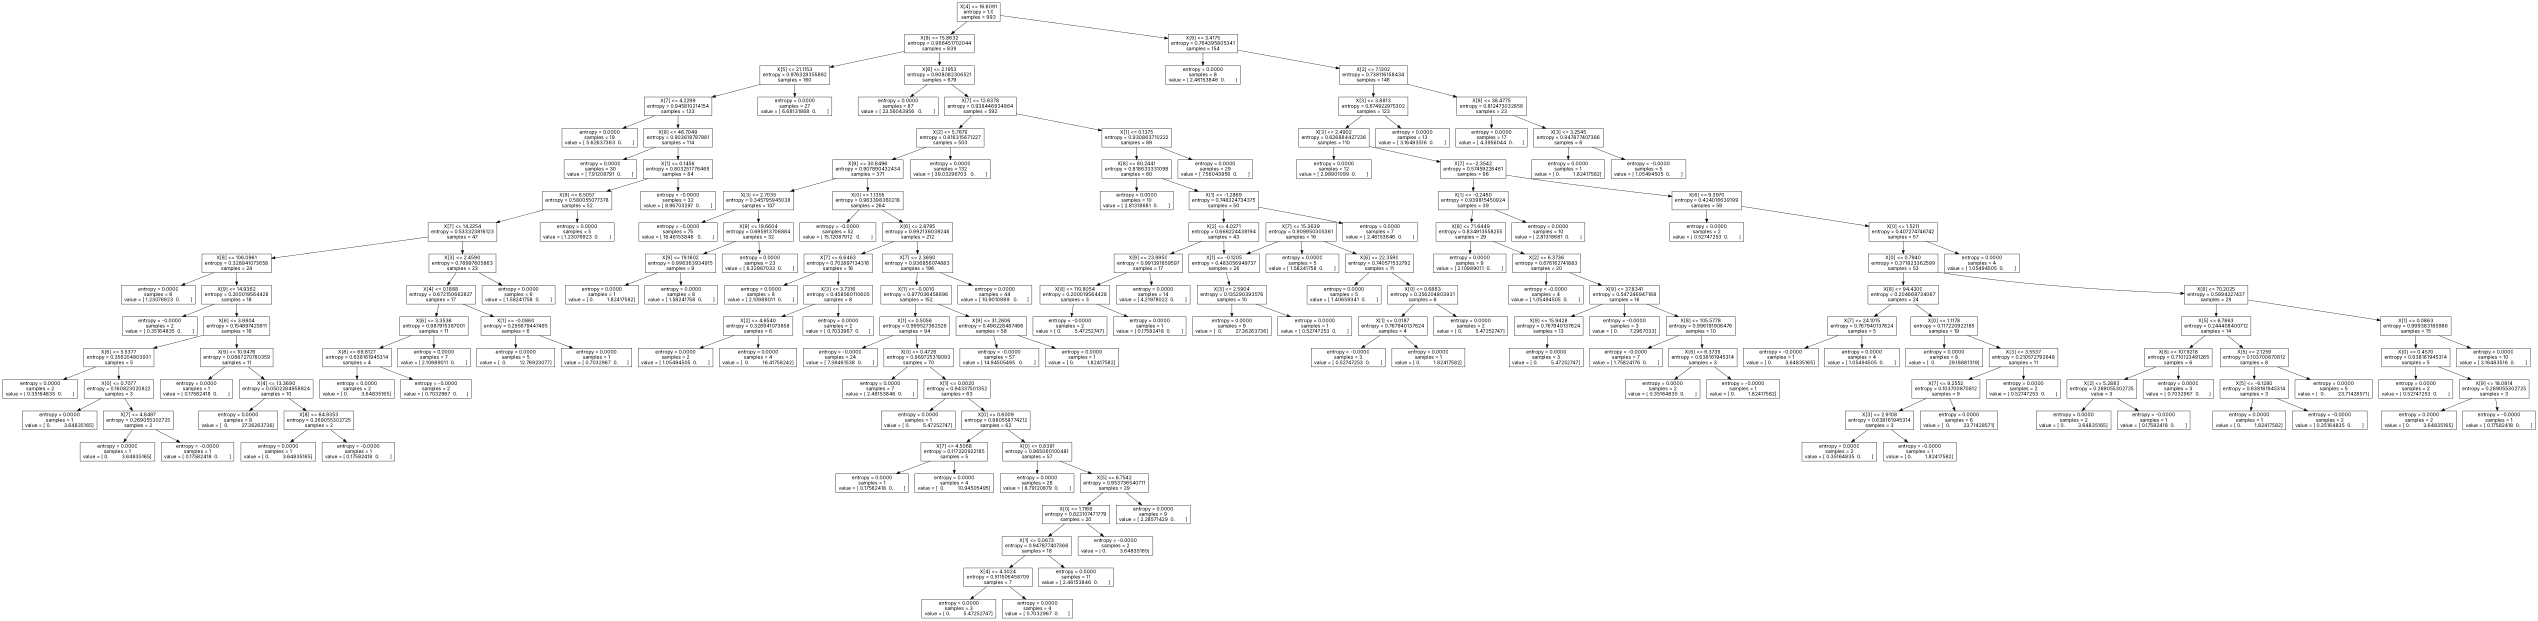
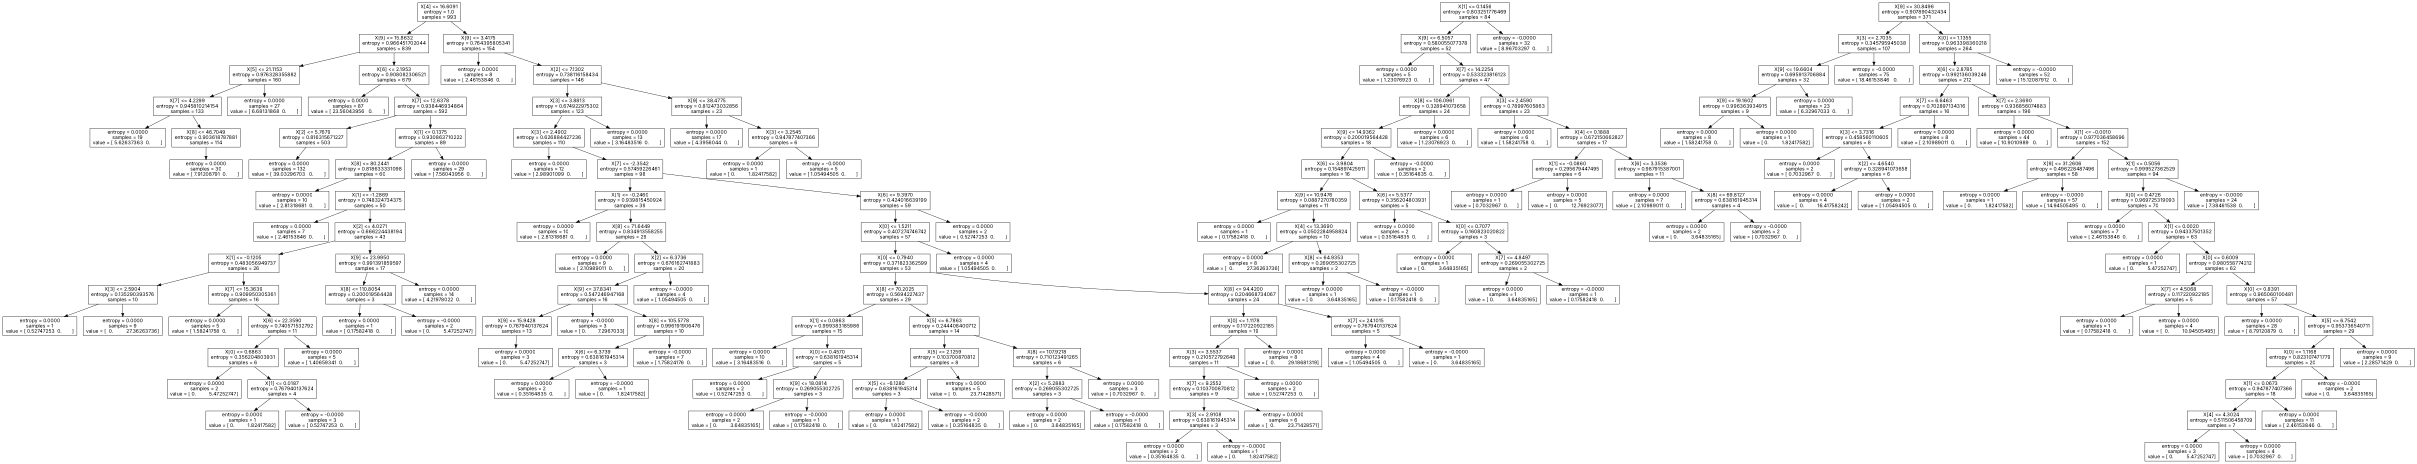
  digraph {
    fontname=Inter
    node [fontname=Inter shape=box]
    edge [fontname=Inter]
    n1 [label="X[4] <= 16.6091\nentropy = 1.0\nsamples = 993"]
    n2 [label="X[9] <= 15.8632\nentropy = 0.966451702044\nsamples = 839"]
    n3 [label="X[9] <= 3.4175\nentropy = 0.764395805341\nsamples = 154"]
    n4 [label="X[5] <= 21.1153\nentropy = 0.976328355882\nsamples = 160"]
    n5 [label="X[6] <= 2.1953\nentropy = 0.908082306521\nsamples = 679"]
    n6 [label="entropy = 0.0000\nsamples = 8\nvalue = [ 2.46153846  0.        ]"]
    n7 [label="X[2] <= 7.1302\nentropy = 0.738116158434\nsamples = 146"]
    n8 [label="X[7] <= 4.2299\nentropy = 0.945810214154\nsamples = 133"]
    n9 [label="entropy = 0.0000\nsamples = 27\nvalue = [ 6.68131868  0.        ]"]
    n10 [label="entropy = 0.0000\nsamples = 87\nvalue = [ 23.56043956   0.        ]"]
    n11 [label="X[7] <= 12.6378\nentropy = 0.938446934864\nsamples = 592"]
    n12 [label="entropy = 0.0000\nsamples = 19\nvalue = [ 5.62637363  0.        ]"]
    n13 [label="X[8] <= 46.7049\nentropy = 0.903618787881\nsamples = 114"]
    n14 [label="entropy = 0.0000\nsamples = 30\nvalue = [ 7.91208791  0.        ]"]
    n15 [label="X[1] <= 0.1456\nentropy = 0.803251776469\nsamples = 84"]
    n16 [label="X[9] <= 6.5057\nentropy = 0.580055077378\nsamples = 52"]
    n17 [label="entropy = -0.0000\nsamples = 32\nvalue = [ 8.96703297  0.        ]"]
    n18 [label="entropy = 0.0000\nsamples = 5\nvalue = [ 1.23076923  0.        ]"]
    n19 [label="X[7] <= 14.2254\nentropy = 0.533323816123\nsamples = 47"]
    n20 [label="X[8] <= 106.0961\nentropy = 0.328941073658\nsamples = 24"]
    n21 [label="X[3] <= 2.4590\nentropy = 0.78997605863\nsamples = 23"]
    n22 [label="X[9] <= 14.9362\nentropy = 0.200019564428\nsamples = 18"]
    n23 [label="entropy = 0.0000\nsamples = 6\nvalue = [ 1.23076923  0.        ]"]
    n24 [label="entropy = 0.0000\nsamples = 6\nvalue = [ 1.58241758  0.        ]"]
    n25 [label="X[4] <= 0.1888\nentropy = 0.672150662827\nsamples = 17"]
    n26 [label="X[6] <= 3.9804\nentropy = 0.154897425911\nsamples = 16"]
    n27 [label="entropy = -0.0000\nsamples = 2\nvalue = [ 0.35164835  0.        ]"]
    n28 [label="X[9] <= 10.9476\nentropy = 0.0887270780359\nsamples = 11"]
    n29 [label="X[6] <= 5.5377\nentropy = 0.356204803931\nsamples = 5"]
    n30 [label="entropy = 0.0000\nsamples = 1\nvalue = [ 0.17582418  0.        ]"]
    n31 [label="X[4] <= 13.3690\nentropy = 0.0502284958824\nsamples = 10"]
    n32 [label="entropy = 0.0000\nsamples = 2\nvalue = [ 0.35164835  0.        ]"]
    n33 [label="X[0] <= 0.7077\nentropy = 0.160823020822\nsamples = 3"]
    n34 [label="entropy = 0.0000\nsamples = 8\nvalue = [  0.          27.36263736]"]
    n35 [label="X[8] <= 64.9353\nentropy = 0.269055302725\nsamples = 2"]
    n36 [label="entropy = 0.0000\nsamples = 1\nvalue = [ 0.          3.64835165]"]
    n37 [label="entropy = -0.0000\nsamples = 1\nvalue = [ 0.17582418  0.        ]"]
    n38 [label="entropy = 0.0000\nsamples = 1\nvalue = [ 0.          3.64835165]"]
    n39 [label="X[7] <= 4.8497\nentropy = 0.269055302725\nsamples = 2"]
    n40 [label="entropy = 0.0000\nsamples = 1\nvalue = [ 0.          3.64835165]"]
    n41 [label="entropy = -0.0000\nsamples = 1\nvalue = [ 0.17582418  0.        ]"]
    n42 [label="X[1] <= -0.0860\nentropy = 0.295679447495\nsamples = 6"]
    n43 [label="X[6] <= 3.3536\nentropy = 0.987915387001\nsamples = 11"]
    n44 [label="entropy = 0.0000\nsamples = 1\nvalue = [ 0.7032967  0.       ]"]
    n45 [label="entropy = 0.0000\nsamples = 5\nvalue = [  0.          12.76923077]"]
    n46 [label="entropy = 0.0000\nsamples = 7\nvalue = [ 2.10989011  0.        ]"]
    n47 [label="X[8] <= 69.8127\nentropy = 0.638161945314\nsamples = 4"]
    n48 [label="entropy = 0.0000\nsamples = 2\nvalue = [ 0.          3.64835165]"]
    n49 [label="entropy = -0.0000\nsamples = 2\nvalue = [ 0.7032967  0.       ]"]
    n50 [label="X[2] <= 5.7679\nentropy = 0.816315671227\nsamples = 503"]
    n51 [label="X[1] <= 0.1375\nentropy = 0.930863710222\nsamples = 89"]
    n52 [label="X[9] <= 30.8496\nentropy = 0.907890432434\nsamples = 371"]
    n53 [label="entropy = 0.0000\nsamples = 132\nvalue = [ 39.03296703   0.        ]"]
    n54 [label="X[8] <= 80.2441\nentropy = 0.818633331098\nsamples = 60"]
    n55 [label="entropy = 0.0000\nsamples = 29\nvalue = [ 7.56043956  0.        ]"]
    n56 [label="X[3] <= 2.7035\nentropy = 0.345795945038\nsamples = 107"]
    n57 [label="X[0] <= 1.1355\nentropy = 0.963398360218\nsamples = 264"]
    n58 [label="X[9] <= 19.6604\nentropy = 0.695913706884\nsamples = 32"]
    n59 [label="entropy = -0.0000\nsamples = 75\nvalue = [ 18.46153846   0.        ]"]
    n60 [label="X[6] <= 2.8785\nentropy = 0.992136039246\nsamples = 212"]
    n61 [label="entropy = -0.0000\nsamples = 52\nvalue = [ 15.12087912   0.        ]"]
    n62 [label="X[9] <= 19.1602\nentropy = 0.996363934915\nsamples = 9"]
    n63 [label="entropy = 0.0000\nsamples = 23\nvalue = [ 6.32967033  0.        ]"]
    n64 [label="entropy = 0.0000\nsamples = 8\nvalue = [ 1.58241758  0.        ]"]
    n65 [label="entropy = 0.0000\nsamples = 1\nvalue = [ 0.          1.82417582]"]
    n66 [label="X[7] <= 6.6463\nentropy = 0.702897134316\nsamples = 16"]
    n67 [label="X[7] <= 2.3690\nentropy = 0.936856074883\nsamples = 196"]
    n68 [label="X[3] <= 3.7316\nentropy = 0.458560110605\nsamples = 8"]
    n69 [label="entropy = 0.0000\nsamples = 8\nvalue = [ 2.10989011  0.        ]"]
    n70 [label="entropy = 0.0000\nsamples = 44\nvalue = [ 10.9010989   0.       ]"]
    n71 [label="X[1] <= -0.0010\nentropy = 0.977036458696\nsamples = 152"]
    n72 [label="entropy = 0.0000\nsamples = 2\nvalue = [ 0.7032967  0.       ]"]
    n73 [label="X[2] <= 4.6540\nentropy = 0.328941073658\nsamples = 6"]
    n74 [label="entropy = 0.0000\nsamples = 4\nvalue = [  0.          16.41758242]"]
    n75 [label="entropy = 0.0000\nsamples = 2\nvalue = [ 1.05494505  0.        ]"]
    n76 [label="X[9] <= 31.2606\nentropy = 0.496228487496\nsamples = 58"]
    n77 [label="X[1] <= 0.5056\nentropy = 0.999527362529\nsamples = 94"]
    n78 [label="entropy = 0.0000\nsamples = 1\nvalue = [ 0.          1.82417582]"]
    n79 [label="entropy = -0.0000\nsamples = 57\nvalue = [ 14.94505495   0.        ]"]
    n80 [label="X[0] <= 0.4726\nentropy = 0.969725319093\nsamples = 70"]
    n81 [label="entropy = -0.0000\nsamples = 24\nvalue = [ 7.38461538  0.        ]"]
    n82 [label="entropy = 0.0000\nsamples = 7\nvalue = [ 2.46153846  0.        ]"]
    n83 [label="X[1] <= 0.0020\nentropy = 0.94337501352\nsamples = 63"]
    n84 [label="entropy = 0.0000\nsamples = 1\nvalue = [ 0.          5.47252747]"]
    n85 [label="X[0] <= 0.6009\nentropy = 0.980558774212\nsamples = 62"]
    n86 [label="X[7] <= 4.5068\nentropy = 0.117220922185\nsamples = 5"]
    n87 [label="X[0] <= 0.8391\nentropy = 0.965060100481\nsamples = 57"]
    n88 [label="entropy = 0.0000\nsamples = 1\nvalue = [ 0.17582418  0.        ]"]
    n89 [label="entropy = 0.0000\nsamples = 4\nvalue = [  0.          10.94505495]"]
    n90 [label="entropy = 0.0000\nsamples = 28\nvalue = [ 8.79120879  0.        ]"]
    n91 [label="X[5] <= 6.7542\nentropy = 0.953736540711\nsamples = 29"]
    n92 [label="X[0] <= 1.1168\nentropy = 0.823107471779\nsamples = 20"]
    n93 [label="entropy = 0.0000\nsamples = 9\nvalue = [ 2.28571429  0.        ]"]
    n94 [label="X[1] <= 0.0673\nentropy = 0.947877407366\nsamples = 18"]
    n95 [label="entropy = -0.0000\nsamples = 2\nvalue = [ 0.          3.64835165]"]
    n96 [label="X[4] <= 4.3024\nentropy = 0.511506458709\nsamples = 7"]
    n97 [label="entropy = 0.0000\nsamples = 11\nvalue = [ 2.46153846  0.        ]"]
    n98 [label="entropy = 0.0000\nsamples = 3\nvalue = [ 0.          5.47252747]"]
    n99 [label="entropy = 0.0000\nsamples = 4\nvalue = [ 0.7032967  0.       ]"]
    n100 [label="entropy = 0.0000\nsamples = 10\nvalue = [ 2.81318681  0.        ]"]
    n101 [label="X[1] <= -1.2869\nentropy = 0.748324734375\nsamples = 50"]
    n102 [label="entropy = 0.0000\nsamples = 7\nvalue = [ 2.46153846  0.        ]"]
    n103 [label="X[2] <= 4.0271\nentropy = 0.666224438194\nsamples = 43"]
    n104 [label="X[1] <= -0.1205\nentropy = 0.483056949737\nsamples = 26"]
    n105 [label="X[9] <= 23.9950\nentropy = 0.991391859597\nsamples = 17"]
    n106 [label="X[3] <= 2.5904\nentropy = 0.135290393576\nsamples = 10"]
    n107 [label="X[7] <= 15.3639\nentropy = 0.909950305361\nsamples = 16"]
    n108 [label="X[8] <= 110.8054\nentropy = 0.200019564428\nsamples = 3"]
    n109 [label="entropy = 0.0000\nsamples = 14\nvalue = [ 4.21978022  0.        ]"]
    n110 [label="entropy = 0.0000\nsamples = 1\nvalue = [ 0.52747253  0.        ]"]
    n111 [label="entropy = 0.0000\nsamples = 9\nvalue = [  0.          27.36263736]"]
    n112 [label="entropy = 0.0000\nsamples = 5\nvalue = [ 1.58241758  0.        ]"]
    n113 [label="X[6] <= 22.3590\nentropy = 0.740571532792\nsamples = 11"]
    n114 [label="X[0] <= 0.6863\nentropy = 0.356204803931\nsamples = 6"]
    n115 [label="entropy = 0.0000\nsamples = 5\nvalue = [ 1.40659341  0.        ]"]
    n116 [label="entropy = 0.0000\nsamples = 2\nvalue = [ 0.          5.47252747]"]
    n117 [label="X[1] <= 0.0187\nentropy = 0.767940137624\nsamples = 4"]
    n118 [label="entropy = 0.0000\nsamples = 1\nvalue = [ 0.          1.82417582]"]
    n119 [label="entropy = -0.0000\nsamples = 3\nvalue = [ 0.52747253  0.        ]"]
    n120 [label="entropy = 0.0000\nsamples = 1\nvalue = [ 0.17582418  0.        ]"]
    n121 [label="entropy = -0.0000\nsamples = 2\nvalue = [ 0.          5.47252747]"]
    n122 [label="X[3] <= 3.8813\nentropy = 0.674922975302\nsamples = 123"]
    n123 [label="X[9] <= 38.4775\nentropy = 0.812473032856\nsamples = 23"]
    n124 [label="X[3] <= 2.4902\nentropy = 0.626884427236\nsamples = 110"]
    n125 [label="entropy = 0.0000\nsamples = 13\nvalue = [ 3.16483516  0.        ]"]
    n126 [label="entropy = 0.0000\nsamples = 17\nvalue = [ 4.3956044  0.       ]"]
    n127 [label="X[3] <= 3.2545\nentropy = 0.947877407366\nsamples = 6"]
    n128 [label="entropy = 0.0000\nsamples = 12\nvalue = [ 2.98901099  0.        ]"]
    n129 [label="X[7] <= -2.3542\nentropy = 0.57459226461\nsamples = 98"]
    n130 [label="X[1] <= -0.2460\nentropy = 0.939815450924\nsamples = 39"]
    n131 [label="X[6] <= 9.3970\nentropy = 0.424016639199\nsamples = 59"]
    n132 [label="entropy = 0.0000\nsamples = 10\nvalue = [ 2.81318681  0.        ]"]
    n133 [label="X[8] <= 71.6449\nentropy = 0.834913558255\nsamples = 29"]
    n134 [label="X[0] <= 1.5211\nentropy = 0.407274746742\nsamples = 57"]
    n135 [label="entropy = 0.0000\nsamples = 2\nvalue = [ 0.52747253  0.        ]"]
    n136 [label="entropy = 0.0000\nsamples = 9\nvalue = [ 2.10989011  0.        ]"]
    n137 [label="X[2] <= 6.3736\nentropy = 0.676162741883\nsamples = 20"]
    n138 [label="X[9] <= 37.8341\nentropy = 0.547246947168\nsamples = 16"]
    n139 [label="entropy = -0.0000\nsamples = 4\nvalue = [ 1.05494505  0.        ]"]
    n140 [label="X[9] <= 15.9428\nentropy = 0.767940137624\nsamples = 13"]
    n141 [label="entropy = -0.0000\nsamples = 3\nvalue = [ 0.         7.2967033]"]
    n142 [label="X[8] <= 105.5778\nentropy = 0.996191906476\nsamples = 10"]
    n143 [label="entropy = 0.0000\nsamples = 3\nvalue = [ 0.          5.47252747]"]
    n144 [label="X[6] <= 6.3739\nentropy = 0.638161945314\nsamples = 3"]
    n145 [label="entropy = -0.0000\nsamples = 7\nvalue = [ 1.75824176  0.        ]"]
    n146 [label="entropy = 0.0000\nsamples = 2\nvalue = [ 0.35164835  0.        ]"]
    n147 [label="entropy = -0.0000\nsamples = 1\nvalue = [ 0.          1.82417582]"]
    n148 [label="X[0] <= 0.7940\nentropy = 0.371823362599\nsamples = 53"]
    n149 [label="entropy = 0.0000\nsamples = 4\nvalue = [ 1.05494505  0.        ]"]
    n150 [label="X[8] <= 70.2025\nentropy = 0.5694227437\nsamples = 29"]
    n151 [label="X[8] <= 94.4200\nentropy = 0.204668734067\nsamples = 24"]
    n152 [label="X[1] <= 0.0863\nentropy = 0.999383185986\nsamples = 15"]
    n153 [label="X[5] <= 6.7863\nentropy = 0.244408400712\nsamples = 14"]
    n154 [label="X[0] <= 1.1178\nentropy = 0.117220922185\nsamples = 19"]
    n155 [label="X[7] <= 24.1015\nentropy = 0.767940137624\nsamples = 5"]
    n156 [label="entropy = 0.0000\nsamples = 10\nvalue = [ 3.16483516  0.        ]"]
    n157 [label="X[0] <= 0.4570\nentropy = 0.638161945314\nsamples = 5"]
    n158 [label="X[5] <= 2.1259\nentropy = 0.103700870812\nsamples = 8"]
    n159 [label="X[8] <= 107.9218\nentropy = 0.710123491265\nsamples = 6"]
    n160 [label="entropy = 0.0000\nsamples = 2\nvalue = [ 0.52747253  0.        ]"]
    n161 [label="X[9] <= 18.0814\nentropy = 0.269055302725\nsamples = 3"]
    n162 [label="entropy = 0.0000\nsamples = 2\nvalue = [ 0.          3.64835165]"]
    n163 [label="entropy = -0.0000\nsamples = 1\nvalue = [ 0.17582418  0.        ]"]
    n164 [label="X[5] <= -6.1280\nentropy = 0.638161945314\nsamples = 3"]
    n165 [label="entropy = 0.0000\nsamples = 5\nvalue = [  0.          23.71428571]"]
-   n166 [label="X[2] <= 5.2883\nentropy = 0.269055302725\nvalue = 3"]
+   n166 [label="X[2] <= 5.2883\nentropy = 0.269055302725\nsamples = 3"]
    n167 [label="entropy = 0.0000\nsamples = 3\nvalue = [ 0.7032967  0.       ]"]
    n168 [label="entropy = 0.0000\nsamples = 1\nvalue = [ 0.          1.82417582]"]
    n169 [label="entropy = -0.0000\nsamples = 2\nvalue = [ 0.35164835  0.        ]"]
    n170 [label="entropy = 0.0000\nsamples = 2\nvalue = [ 0.          3.64835165]"]
    n171 [label="entropy = -0.0000\nsamples = 1\nvalue = [ 0.17582418  0.        ]"]
    n172 [label="X[3] <= 3.5537\nentropy = 0.210572792648\nsamples = 11"]
    n173 [label="entropy = 0.0000\nsamples = 8\nvalue = [  0.          29.18681319]"]
    n174 [label="entropy = 0.0000\nsamples = 4\nvalue = [ 1.05494505  0.        ]"]
    n175 [label="entropy = -0.0000\nsamples = 1\nvalue = [ 0.          3.64835165]"]
    n176 [label="X[7] <= 9.2552\nentropy = 0.103700870812\nsamples = 9"]
    n177 [label="entropy = 0.0000\nsamples = 2\nvalue = [ 0.52747253  0.        ]"]
    n178 [label="X[3] <= 2.9108\nentropy = 0.638161945314\nsamples = 3"]
    n179 [label="entropy = 0.0000\nsamples = 6\nvalue = [  0.          23.71428571]"]
    n180 [label="entropy = 0.0000\nsamples = 2\nvalue = [ 0.35164835  0.        ]"]
    n181 [label="entropy = -0.0000\nsamples = 1\nvalue = [ 0.          1.82417582]"]
    n182 [label="entropy = 0.0000\nsamples = 1\nvalue = [ 0.          1.82417582]"]
    n183 [label="entropy = -0.0000\nsamples = 5\nvalue = [ 1.05494505  0.        ]"]
    n1 -> n2
    n1 -> n3
    n2 -> n4
    n2 -> n5
    n3 -> n6
    n3 -> n7
    n4 -> n8
    n4 -> n9
    n5 -> n10
    n5 -> n11
    n7 -> n122
    n7 -> n123
    n8 -> n12
    n8 -> n13
    n11 -> n50
    n11 -> n51
    n13 -> n14
-   n13 -> n15
    n15 -> n16
    n15 -> n17
    n16 -> n18
    n16 -> n19
    n19 -> n20
    n19 -> n21
    n20 -> n22
    n20 -> n23
    n21 -> n24
    n21 -> n25
    n22 -> n26
    n22 -> n27
    n25 -> n42
    n25 -> n43
    n26 -> n28
    n26 -> n29
    n28 -> n30
    n28 -> n31
    n29 -> n32
    n29 -> n33
    n31 -> n34
    n31 -> n35
    n33 -> n38
    n33 -> n39
    n35 -> n36
    n35 -> n37
    n39 -> n40
    n39 -> n41
    n42 -> n44
    n42 -> n45
    n43 -> n46
    n43 -> n47
    n47 -> n48
    n47 -> n49
-   n50 -> n52
    n50 -> n53
    n51 -> n54
    n51 -> n55
    n52 -> n56
    n52 -> n57
    n54 -> n100
    n54 -> n101
    n56 -> n58
    n56 -> n59
    n57 -> n60
    n57 -> n61
    n58 -> n62
    n58 -> n63
    n60 -> n66
    n60 -> n67
    n62 -> n64
    n62 -> n65
    n66 -> n68
    n66 -> n69
    n67 -> n70
    n67 -> n71
    n68 -> n72
    n68 -> n73
    n71 -> n76
    n71 -> n77
    n73 -> n74
    n73 -> n75
    n76 -> n78
    n76 -> n79
    n77 -> n80
    n77 -> n81
    n80 -> n82
    n80 -> n83
    n83 -> n84
    n83 -> n85
    n85 -> n86
    n85 -> n87
    n86 -> n88
    n86 -> n89
    n87 -> n90
    n87 -> n91
    n91 -> n92
    n91 -> n93
    n92 -> n94
    n92 -> n95
    n94 -> n96
    n94 -> n97
    n96 -> n98
    n96 -> n99
    n101 -> n102
    n101 -> n103
    n103 -> n104
    n103 -> n105
    n104 -> n106
-   n107 -> n104
+   n104 -> n107
    n105 -> n108
    n105 -> n109
    n106 -> n110
    n106 -> n111
    n107 -> n112
    n107 -> n113
    n108 -> n120
    n108 -> n121
    n113 -> n114
    n113 -> n115
    n114 -> n116
    n114 -> n117
    n117 -> n118
    n117 -> n119
    n122 -> n124
    n122 -> n125
    n123 -> n126
    n123 -> n127
    n124 -> n128
    n124 -> n129
    n127 -> n182
    n127 -> n183
    n129 -> n130
    n129 -> n131
    n130 -> n132
    n130 -> n133
    n131 -> n134
    n131 -> n135
    n133 -> n136
    n133 -> n137
    n134 -> n148
    n134 -> n149
    n137 -> n138
    n137 -> n139
    n138 -> n140
    n138 -> n141
    n138 -> n142
    n140 -> n143
    n142 -> n144
    n142 -> n145
    n144 -> n146
    n144 -> n147
    n148 -> n150
    n148 -> n151
    n150 -> n152
    n150 -> n153
    n151 -> n154
    n151 -> n155
    n152 -> n156
    n152 -> n157
    n153 -> n158
    n153 -> n159
    n154 -> n172
    n154 -> n173
    n155 -> n174
    n155 -> n175
    n157 -> n160
    n157 -> n161
    n158 -> n164
    n158 -> n165
    n159 -> n166
    n159 -> n167
    n161 -> n162
    n161 -> n163
    n164 -> n168
    n164 -> n169
    n166 -> n170
    n166 -> n171
    n172 -> n176
    n172 -> n177
    n176 -> n178
    n176 -> n179
    n178 -> n180
    n178 -> n181
  }
